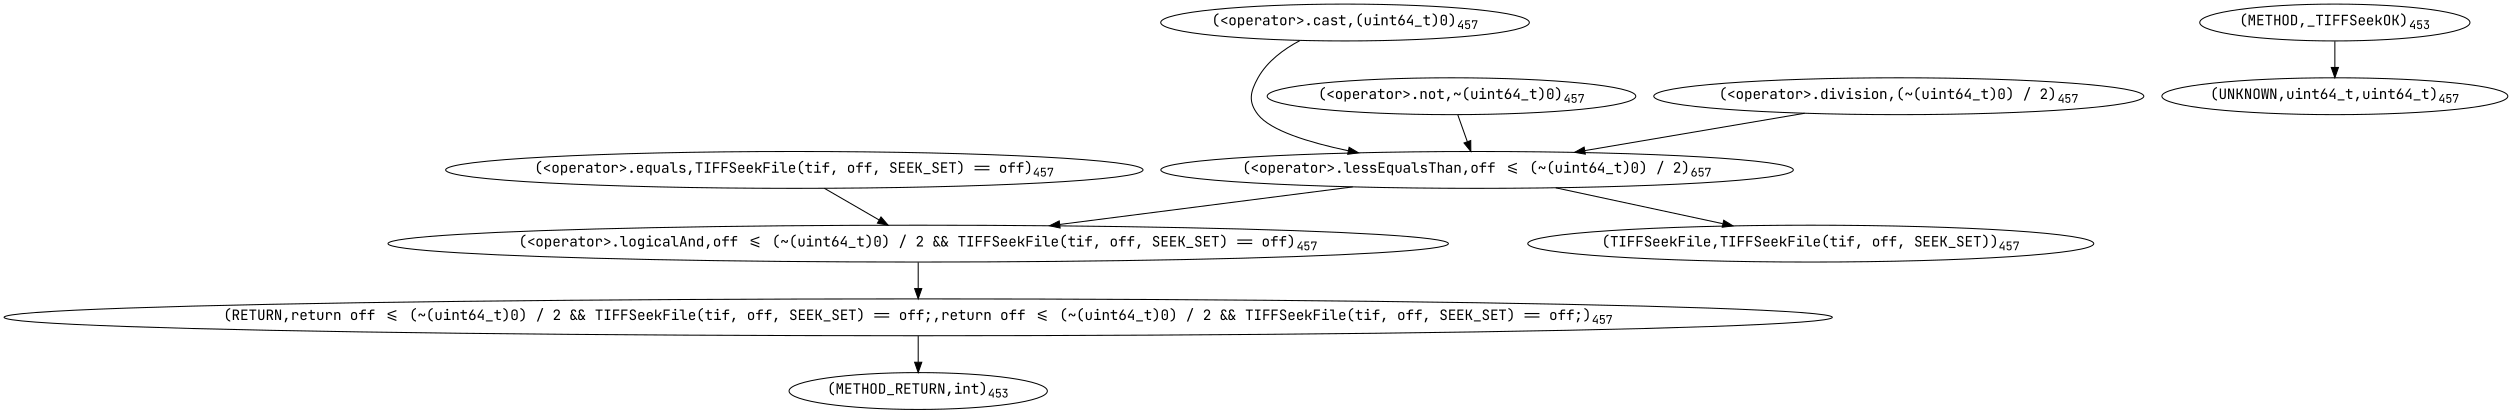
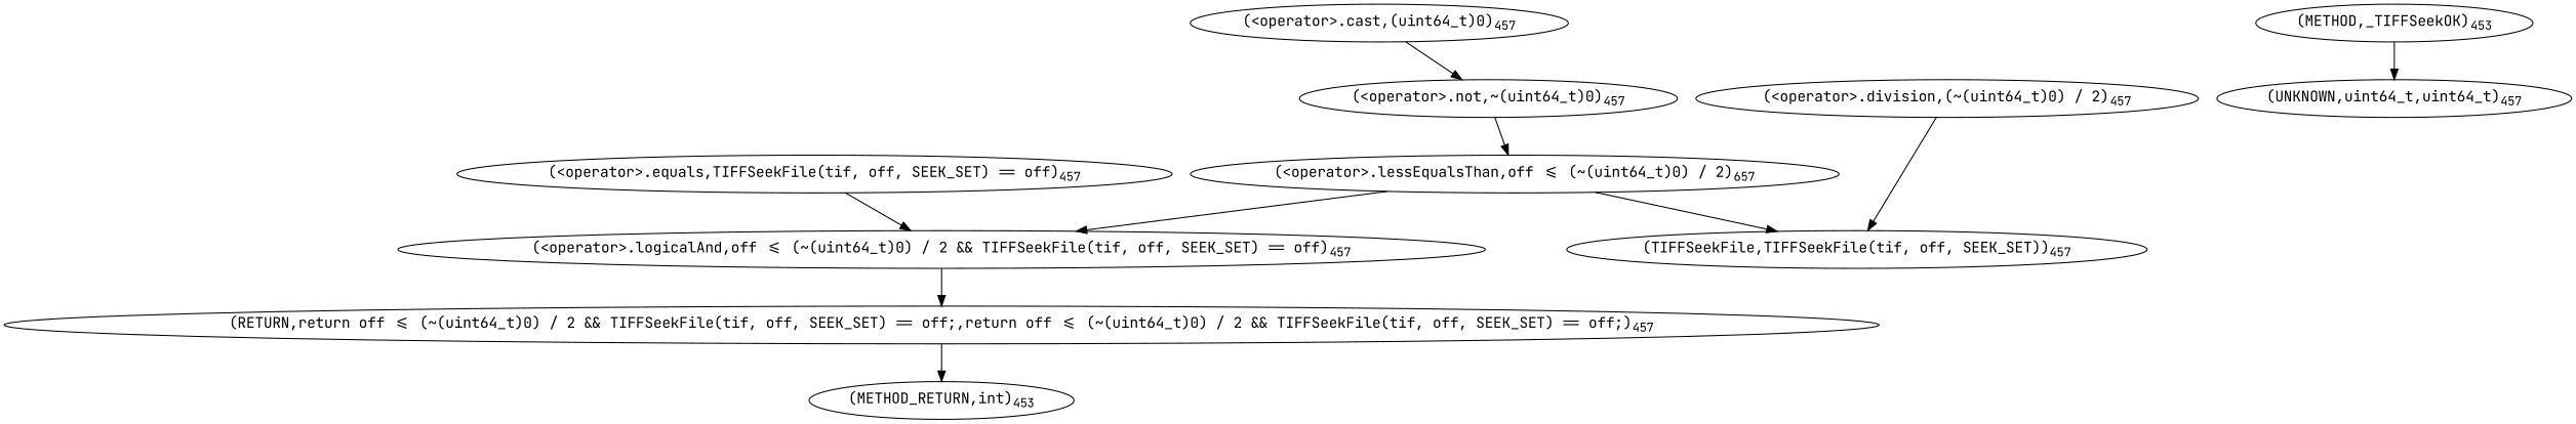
  digraph {
    fontname="JetBrains Mono"
    node [fontname="JetBrains Mono"]
    edge [fontname="JetBrains Mono"]
    n1 [label=<(RETURN,return off &lt;= (~(uint64_t)0) / 2 &amp;&amp; TIFFSeekFile(tif, off, SEEK_SET) == off;,return off &lt;= (~(uint64_t)0) / 2 &amp;&amp; TIFFSeekFile(tif, off, SEEK_SET) == off;)<SUB>457</SUB>>]
    n2 [label=<(METHOD_RETURN,int)<SUB>453</SUB>>]
    n3 [label=<(&lt;operator&gt;.logicalAnd,off &lt;= (~(uint64_t)0) / 2 &amp;&amp; TIFFSeekFile(tif, off, SEEK_SET) == off)<SUB>457</SUB>>]
    n4 [label=<(&lt;operator&gt;.lessEqualsThan,off &lt;= (~(uint64_t)0) / 2)<SUB>657</SUB>>]
    n5 [label=<(TIFFSeekFile,TIFFSeekFile(tif, off, SEEK_SET))<SUB>457</SUB>>]
    n6 [label=<(&lt;operator&gt;.equals,TIFFSeekFile(tif, off, SEEK_SET) == off)<SUB>457</SUB>>]
    n7 [label=<(&lt;operator&gt;.division,(~(uint64_t)0) / 2)<SUB>457</SUB>>]
    n8 [label=<(&lt;operator&gt;.not,~(uint64_t)0)<SUB>457</SUB>>]
    n9 [label=<(&lt;operator&gt;.cast,(uint64_t)0)<SUB>457</SUB>>]
    n10 [label=<(UNKNOWN,uint64_t,uint64_t)<SUB>457</SUB>>]
    n11 [label=<(METHOD,_TIFFSeekOK)<SUB>453</SUB>>]
    n1 -> n2
    n3 -> n1
    n4 -> n3
    n4 -> n5
    n6 -> n3
-   n7 -> n4
+   n7 -> n5
    n8 -> n4
-   n9 -> n4
+   n9 -> n8
    n11 -> n10
  }
